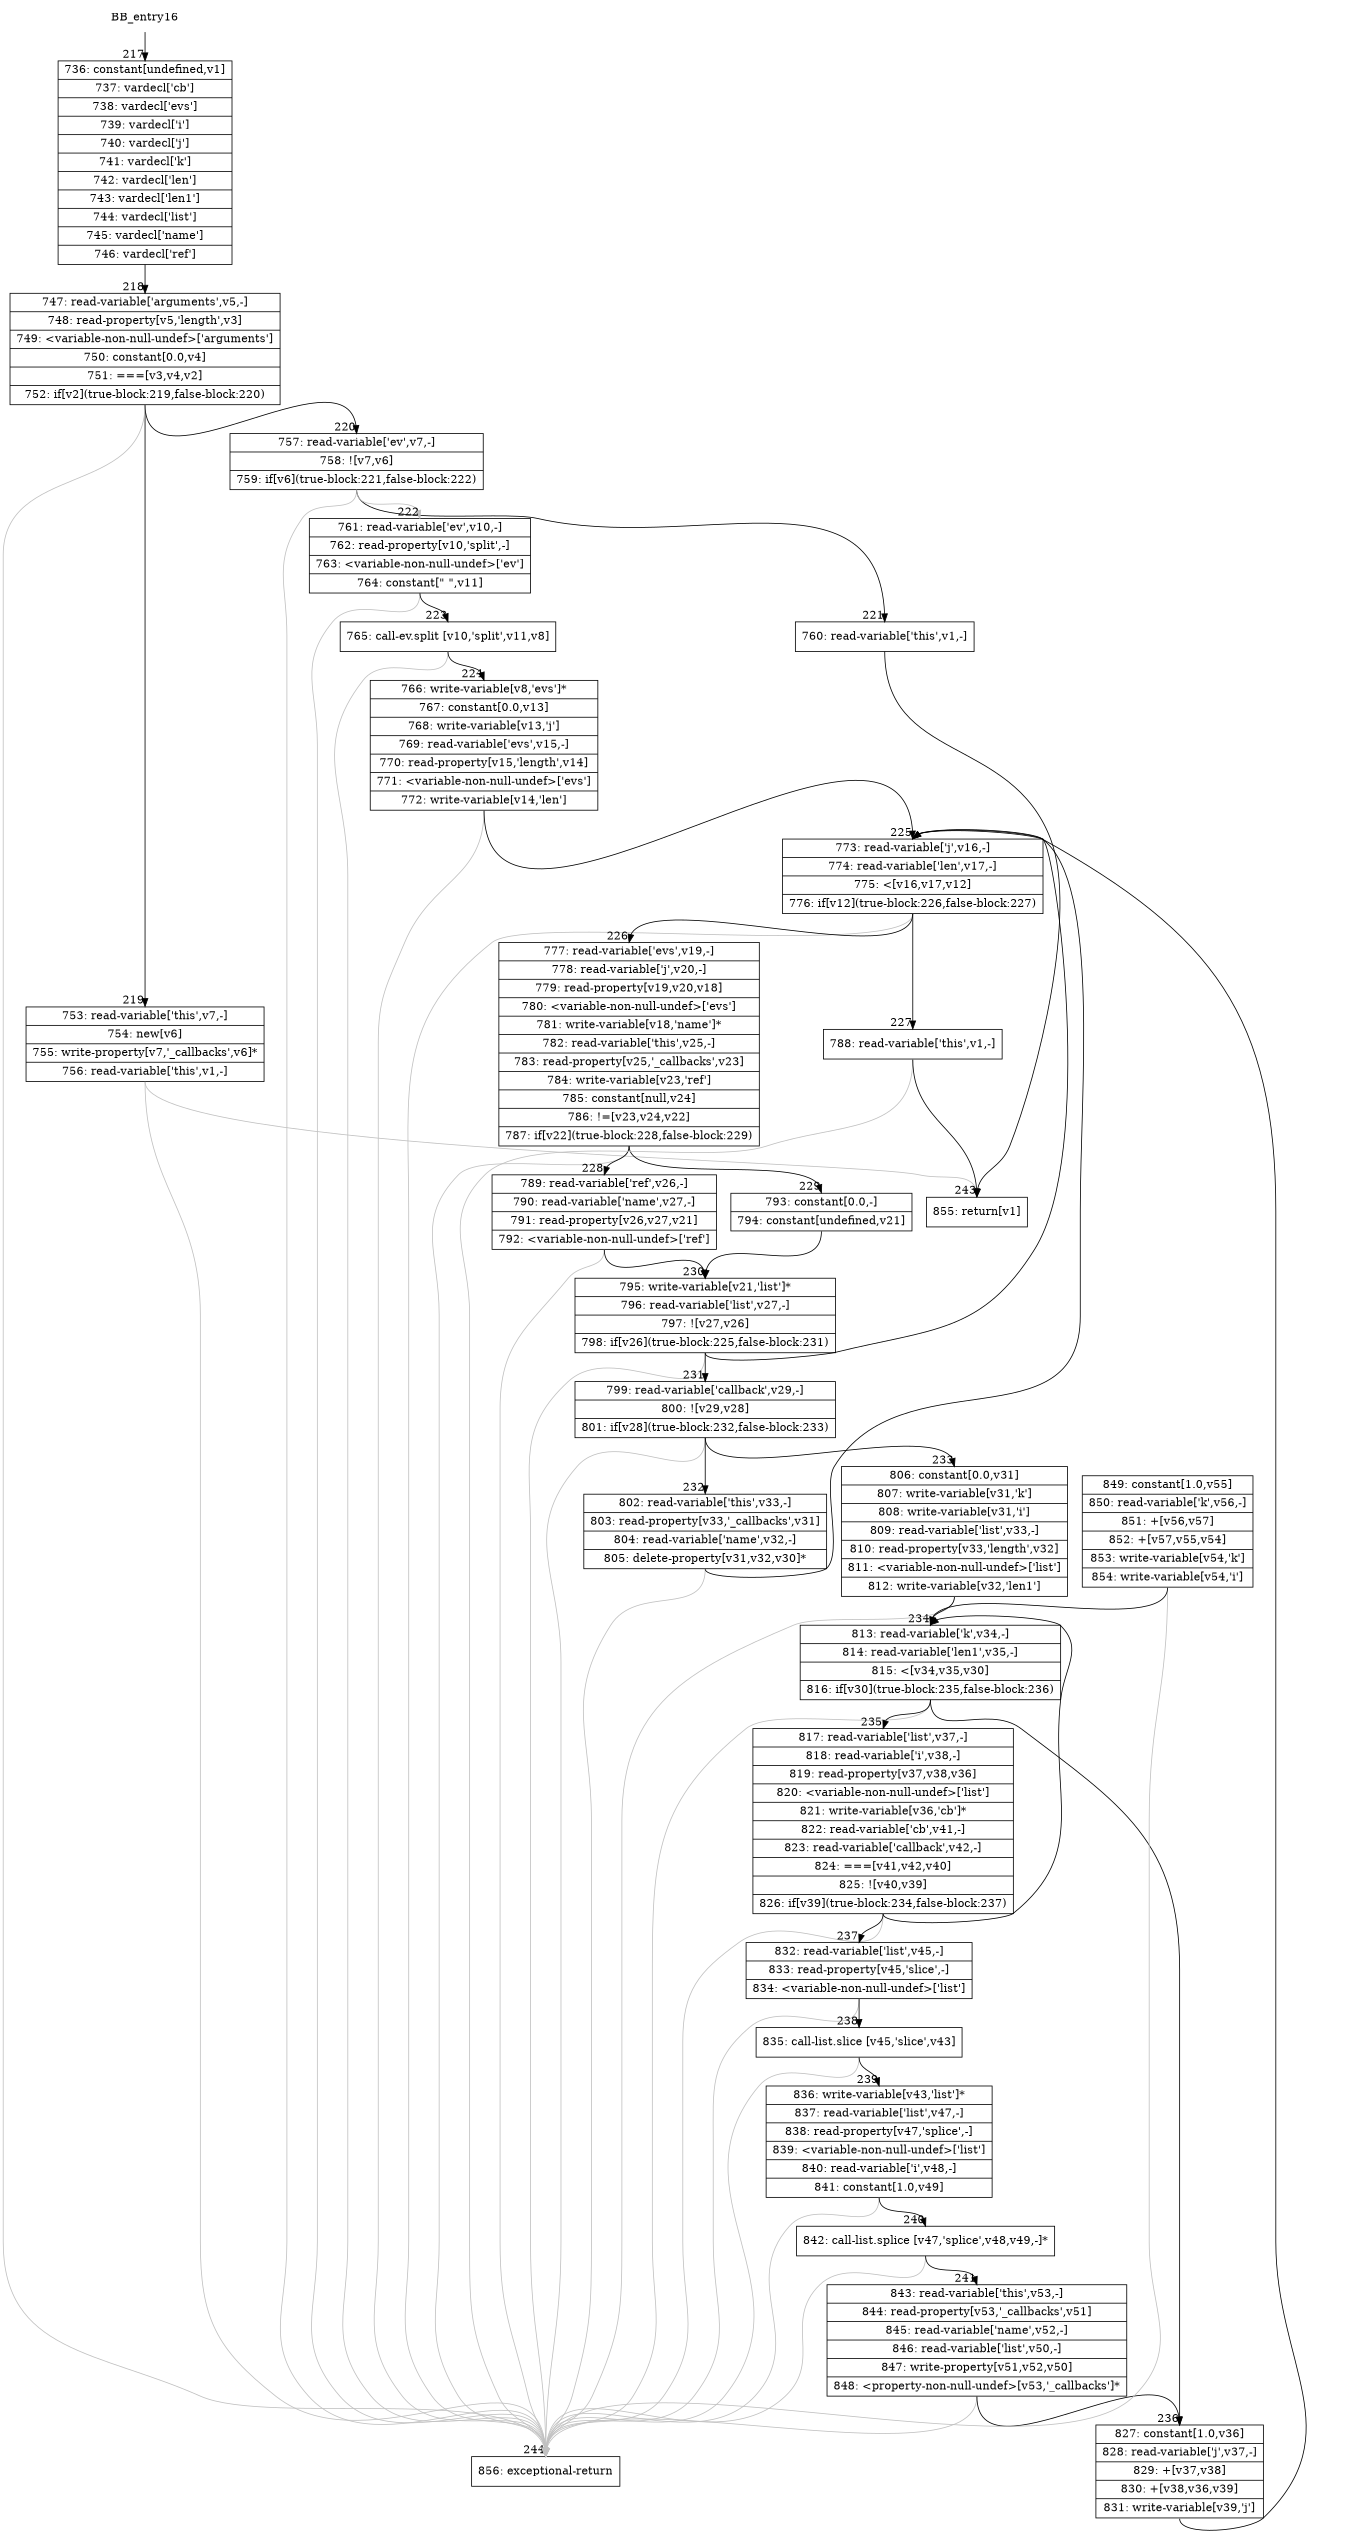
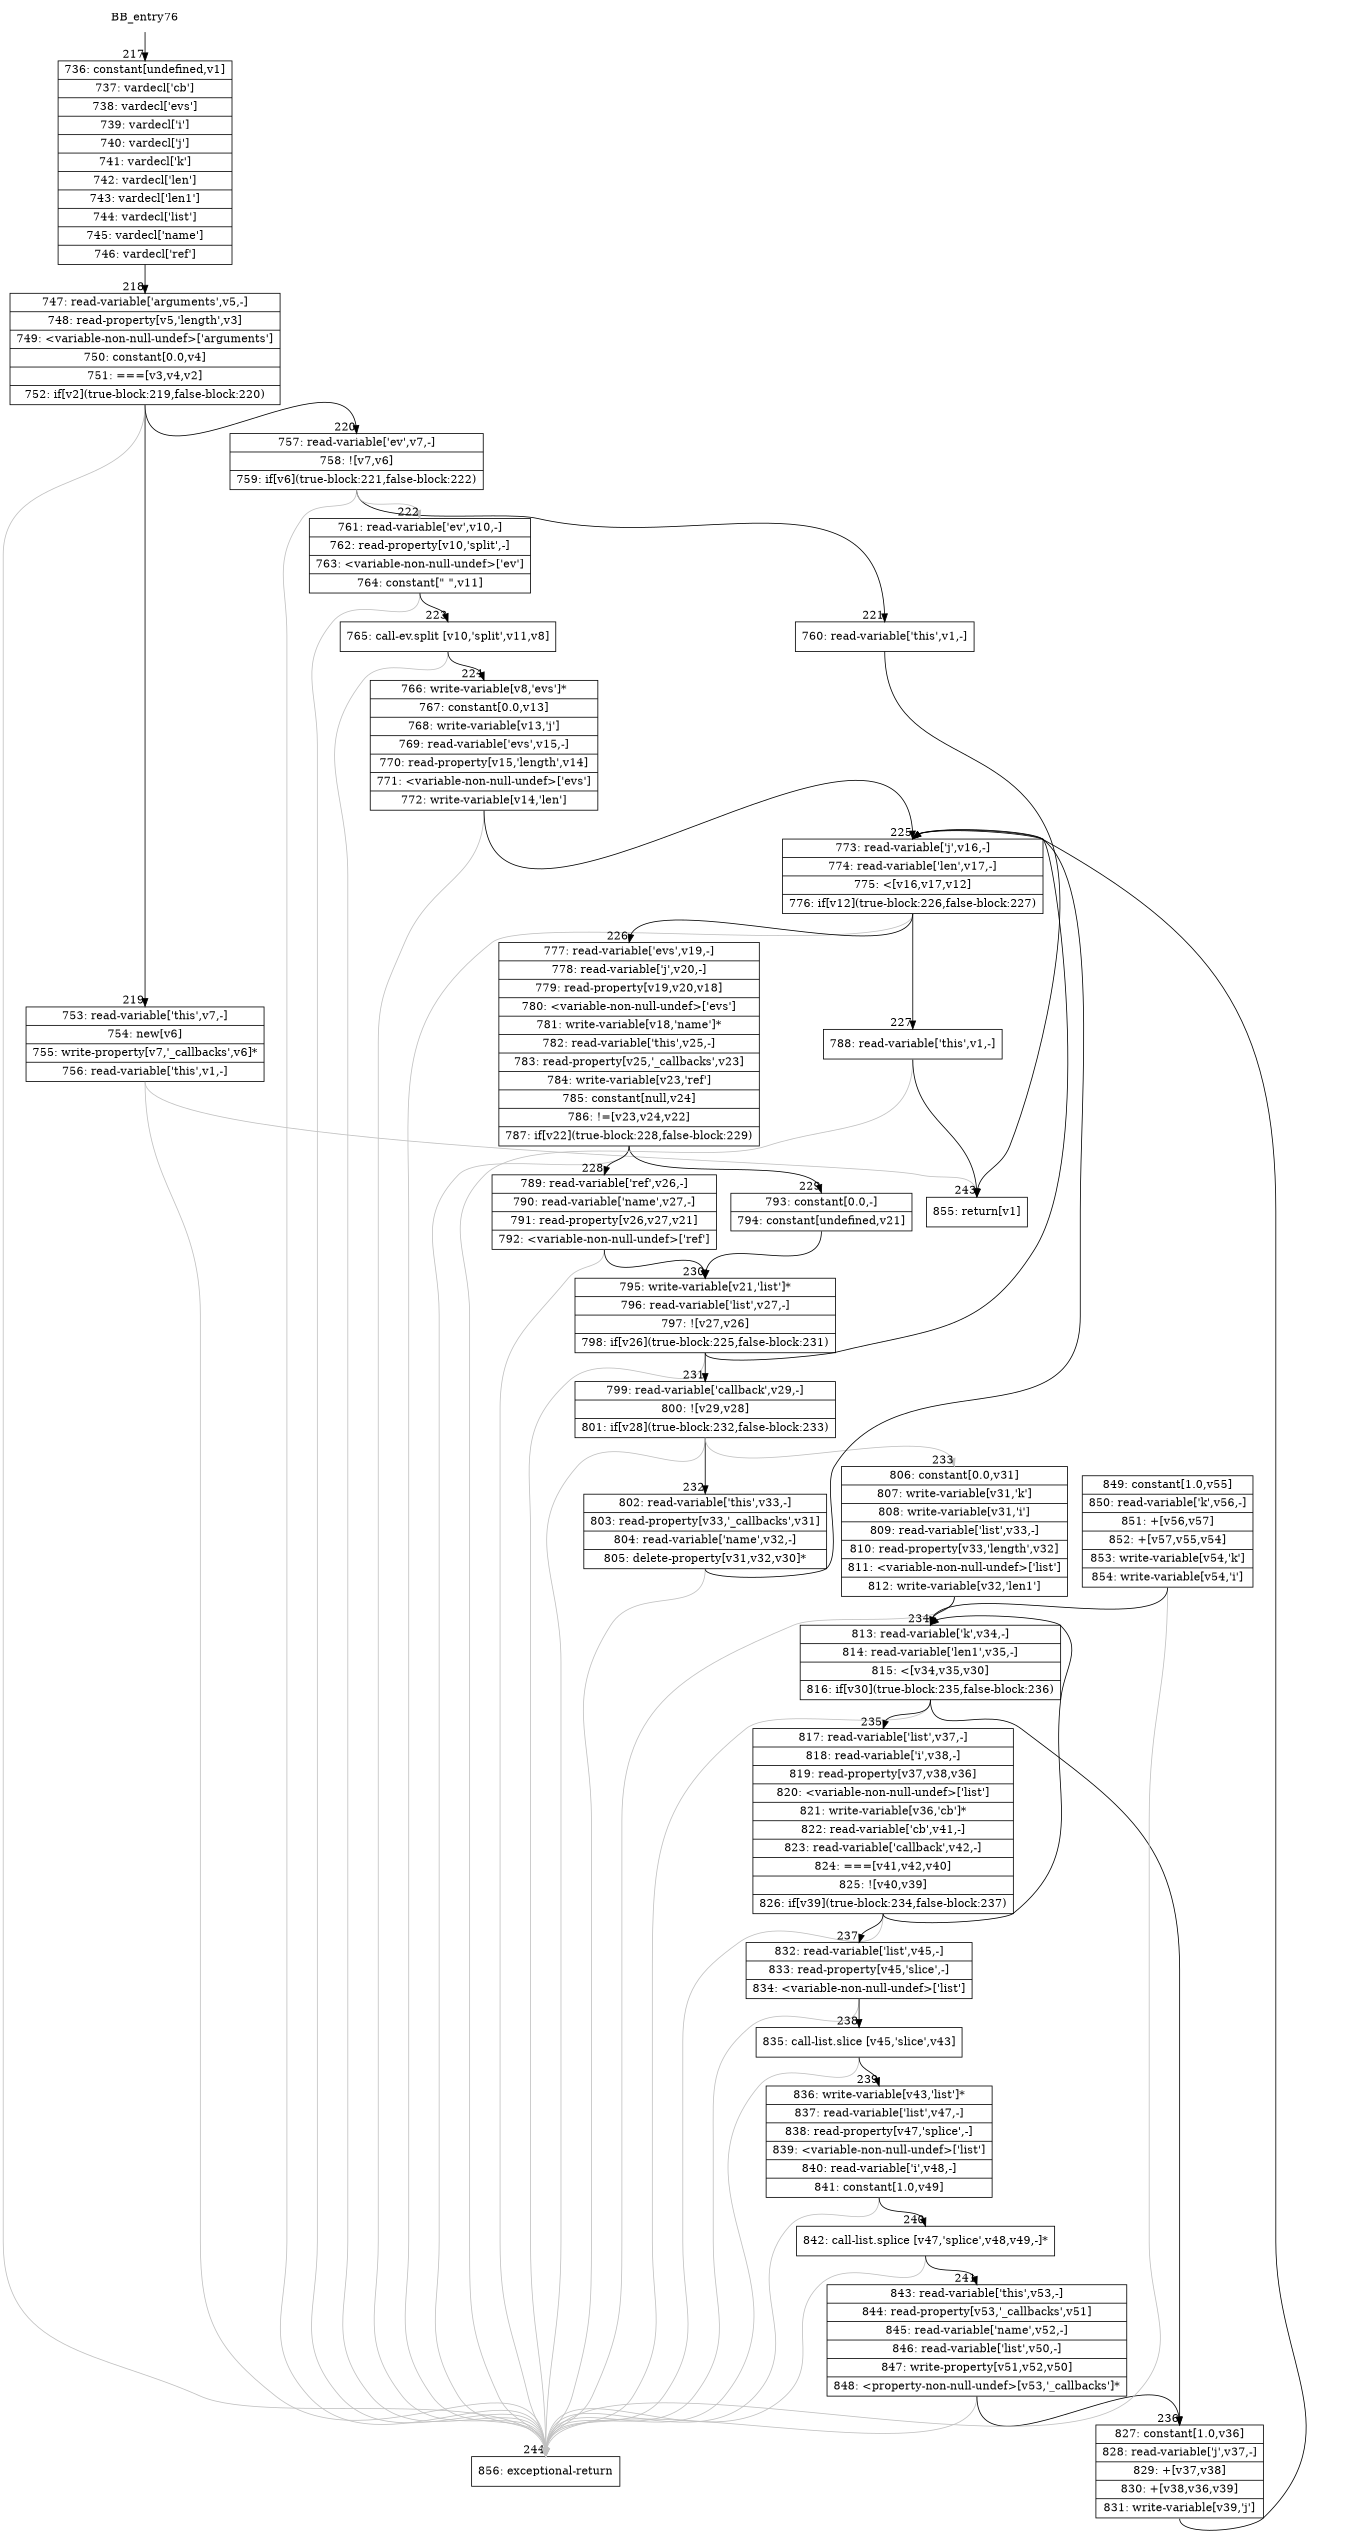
  digraph {
    rankdir=TD
    node [shape=record]
    edge [headport=n tailport=s]
-   BB_entry16 [shape=none]
+   BB_entry16 [shape=none label=BB_entry76]
    n2 [label="{736: constant[undefined,v1]|737: vardecl['cb']|738: vardecl['evs']|739: vardecl['i']|740: vardecl['j']|741: vardecl['k']|742: vardecl['len']|743: vardecl['len1']|744: vardecl['list']|745: vardecl['name']|746: vardecl['ref']}"]
    n3 [label="{747: read-variable['arguments',v5,-]|748: read-property[v5,'length',v3]|749: \<variable-non-null-undef\>['arguments']|750: constant[0.0,v4]|751: ===[v3,v4,v2]|752: if[v2](true-block:219,false-block:220)}"]
    n4 [label="{753: read-variable['this',v7,-]|754: new[v6]|755: write-property[v7,'_callbacks',v6]*|756: read-variable['this',v1,-]}"]
    n5 [label="{757: read-variable['ev',v7,-]|758: ![v7,v6]|759: if[v6](true-block:221,false-block:222)}"]
    n6 [label="{856: exceptional-return}"]
    n7 [label="{855: return[v1]}"]
    n8 [label="{760: read-variable['this',v1,-]}"]
    n9 [label="{761: read-variable['ev',v10,-]|762: read-property[v10,'split',-]|763: \<variable-non-null-undef\>['ev']|764: constant[\" \",v11]}"]
    n10 [label="{765: call-ev.split [v10,'split',v11,v8]}"]
    n11 [label="{766: write-variable[v8,'evs']*|767: constant[0.0,v13]|768: write-variable[v13,'j']|769: read-variable['evs',v15,-]|770: read-property[v15,'length',v14]|771: \<variable-non-null-undef\>['evs']|772: write-variable[v14,'len']}"]
    n12 [label="{773: read-variable['j',v16,-]|774: read-variable['len',v17,-]|775: \<[v16,v17,v12]|776: if[v12](true-block:226,false-block:227)}"]
    n13 [label="{777: read-variable['evs',v19,-]|778: read-variable['j',v20,-]|779: read-property[v19,v20,v18]|780: \<variable-non-null-undef\>['evs']|781: write-variable[v18,'name']*|782: read-variable['this',v25,-]|783: read-property[v25,'_callbacks',v23]|784: write-variable[v23,'ref']|785: constant[null,v24]|786: !=[v23,v24,v22]|787: if[v22](true-block:228,false-block:229)}"]
    n14 [label="{788: read-variable['this',v1,-]}"]
    n15 [label="{789: read-variable['ref',v26,-]|790: read-variable['name',v27,-]|791: read-property[v26,v27,v21]|792: \<variable-non-null-undef\>['ref']}"]
    n16 [label="{793: constant[0.0,-]|794: constant[undefined,v21]}"]
    n17 [label="{795: write-variable[v21,'list']*|796: read-variable['list',v27,-]|797: ![v27,v26]|798: if[v26](true-block:225,false-block:231)}"]
    n18 [label="{799: read-variable['callback',v29,-]|800: ![v29,v28]|801: if[v28](true-block:232,false-block:233)}"]
    n19 [label="{802: read-variable['this',v33,-]|803: read-property[v33,'_callbacks',v31]|804: read-variable['name',v32,-]|805: delete-property[v31,v32,v30]*}"]
    n20 [label="{806: constant[0.0,v31]|807: write-variable[v31,'k']|808: write-variable[v31,'i']|809: read-variable['list',v33,-]|810: read-property[v33,'length',v32]|811: \<variable-non-null-undef\>['list']|812: write-variable[v32,'len1']}"]
    n21 [label="{813: read-variable['k',v34,-]|814: read-variable['len1',v35,-]|815: \<[v34,v35,v30]|816: if[v30](true-block:235,false-block:236)}"]
    n22 [label="{817: read-variable['list',v37,-]|818: read-variable['i',v38,-]|819: read-property[v37,v38,v36]|820: \<variable-non-null-undef\>['list']|821: write-variable[v36,'cb']*|822: read-variable['cb',v41,-]|823: read-variable['callback',v42,-]|824: ===[v41,v42,v40]|825: ![v40,v39]|826: if[v39](true-block:234,false-block:237)}"]
    n23 [label="{827: constant[1.0,v36]|828: read-variable['j',v37,-]|829: +[v37,v38]|830: +[v38,v36,v39]|831: write-variable[v39,'j']}"]
    n24 [label="{832: read-variable['list',v45,-]|833: read-property[v45,'slice',-]|834: \<variable-non-null-undef\>['list']}"]
    n25 [label="{835: call-list.slice [v45,'slice',v43]}"]
    n26 [label="{836: write-variable[v43,'list']*|837: read-variable['list',v47,-]|838: read-property[v47,'splice',-]|839: \<variable-non-null-undef\>['list']|840: read-variable['i',v48,-]|841: constant[1.0,v49]}"]
    n27 [label="{842: call-list.splice [v47,'splice',v48,v49,-]*}"]
    n28 [label="{843: read-variable['this',v53,-]|844: read-property[v53,'_callbacks',v51]|845: read-variable['name',v52,-]|846: read-variable['list',v50,-]|847: write-property[v51,v52,v50]|848: \<property-non-null-undef\>[v53,'_callbacks']*}"]
    n29 [label="{849: constant[1.0,v55]|850: read-variable['k',v56,-]|851: +[v56,v57]|852: +[v57,v55,v54]|853: write-variable[v54,'k']|854: write-variable[v54,'i']}"]
    BB_entry16 -> n2 [headlabel="    217"]
    n2 -> n3 [headlabel="      218"]
    n3 -> n4 [headlabel="      219"]
    n3 -> n5 [headlabel="      220"]
    n3 -> n6 [color=gray headlabel="      244"]
    n4 -> n6 [color=gray]
    n4 -> n7 [color=gray headlabel="      243"]
    n5 -> n6 [color=gray]
    n5 -> n8 [headlabel="      221"]
    n5 -> n9 [color=gray headlabel="      222"]
    n8 -> n7
    n9 -> n6 [color=gray]
    n9 -> n10 [headlabel="      223"]
    n10 -> n6 [color=gray]
    n10 -> n11 [headlabel="      224"]
    n11 -> n6 [color=gray]
    n11 -> n12 [headlabel="      225"]
    n12 -> n6 [color=gray]
    n12 -> n13 [headlabel="      226"]
    n12 -> n14 [headlabel="      227"]
    n13 -> n6 [color=gray]
    n13 -> n15 [headlabel="      228"]
    n13 -> n16 [headlabel="      229"]
    n14 -> n6 [color=gray]
    n14 -> n7
    n15 -> n6 [color=gray]
    n15 -> n17 [headlabel="      230"]
    n16 -> n17
    n17 -> n6 [color=gray]
    n17 -> n12
    n17 -> n18 [headlabel="      231"]
    n18 -> n6 [color=gray]
    n18 -> n19 [headlabel="      232"]
-   n18 -> n20 [headlabel="      233"]
+   n18 -> n20 [headlabel="      233" color=gray]
    n19 -> n6 [color=gray]
    n19 -> n12
    n20 -> n6 [color=gray]
    n20 -> n21 [headlabel="      234"]
    n21 -> n6 [color=gray]
    n21 -> n22 [headlabel="      235"]
    n21 -> n23 [headlabel="      236"]
    n22 -> n6 [color=gray]
    n22 -> n21
    n22 -> n24 [headlabel="      237"]
    n23 -> n12
    n24 -> n6 [color=gray]
    n24 -> n25 [headlabel="      238"]
    n25 -> n6 [color=gray]
    n25 -> n26 [headlabel="      239"]
    n26 -> n6 [color=gray]
    n26 -> n27 [headlabel="      240"]
    n27 -> n6 [color=gray]
    n27 -> n28 [headlabel="      241"]
    n28 -> n6 [color=gray]
    n28 -> n23
    n29 -> n6 [color=gray]
    n29 -> n21
  }
